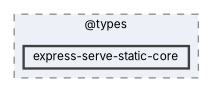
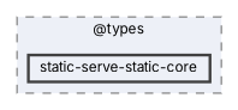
  digraph {
    compound=true
    fontname=Inter
-   n1 [color=grey25 fillcolor="#edf0f7" fontname=Inter fontsize=10 height=0.2 label="express-serve-static-core" shape=box style="filled,bold" width=0.4]
+   n1 [color=grey25 fillcolor="#edf0f7" fontname=Inter fontsize=10 height=0.2 label="static-serve-static-core" shape=box style="filled,bold" width=0.4]
    subgraph cluster_1 {
      bgcolor="#edf0f7"
      fontsize=10
      label="@types"
      pencolor=grey50
      style="filled,dashed"
      n1
    }
  }
